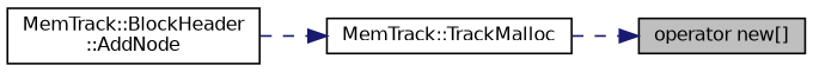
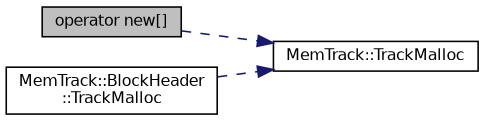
  digraph {
    fontname="DejaVu Sans"
    rankdir=LR
    node [color=black fillcolor=white fontname="DejaVu Sans" fontsize=10 shape=record style=filled]
    edge [color=midnightblue fontname="DejaVu Sans" fontsize=10 labelfontname=Helvetica labelfontsize=10 style=dashed]
    n1 [fillcolor=grey75 fontcolor=black height=0.2 label="operator new[]" width=0.4]
    n2 [height=0.2 label="MemTrack::TrackMalloc" width=0.4]
-   n3 [height=0.2 label="MemTrack::BlockHeader\l::AddNode" width=0.4]
-   n2 -> n1
+   n3 [height=0.2 label="MemTrack::BlockHeader\l::TrackMalloc" width=0.4]
+   n1 -> n2
    n3 -> n2
  }
